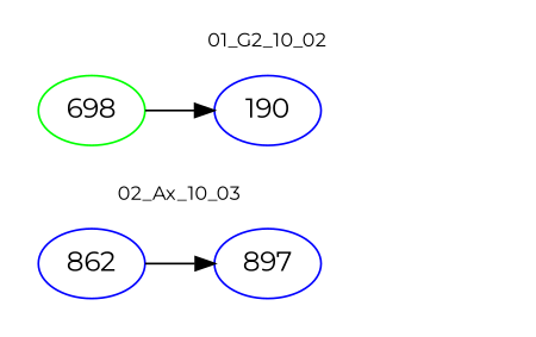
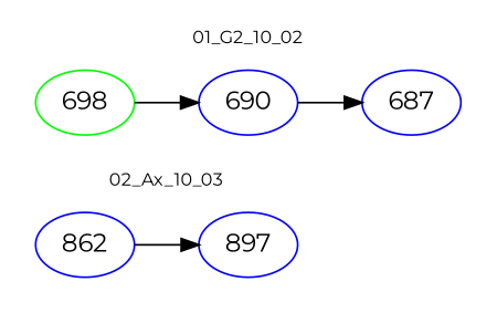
  digraph {
    fontname=Montserrat
    rankdir=LR
    node [color=blue fontname=Montserrat]
    edge [color=black fontname=Montserrat]
    n1 [label=862]
    n2 [label=897]
-   n3 [label=190]
+   n3 [label=690]
+   n4 [label=687]
    n5 [color=green label=698]
    subgraph cluster_1 {
      color=white
      fontsize=10
      label="02_Ax_10_03"
      n1
      n2
    }
    subgraph cluster_2 {
      color=white
      fontsize=10
      label="01_G2_10_02"
      n3
+     n4
      n5
    }
    n1 -> n2
+   n3 -> n4
    n5 -> n3
  }
